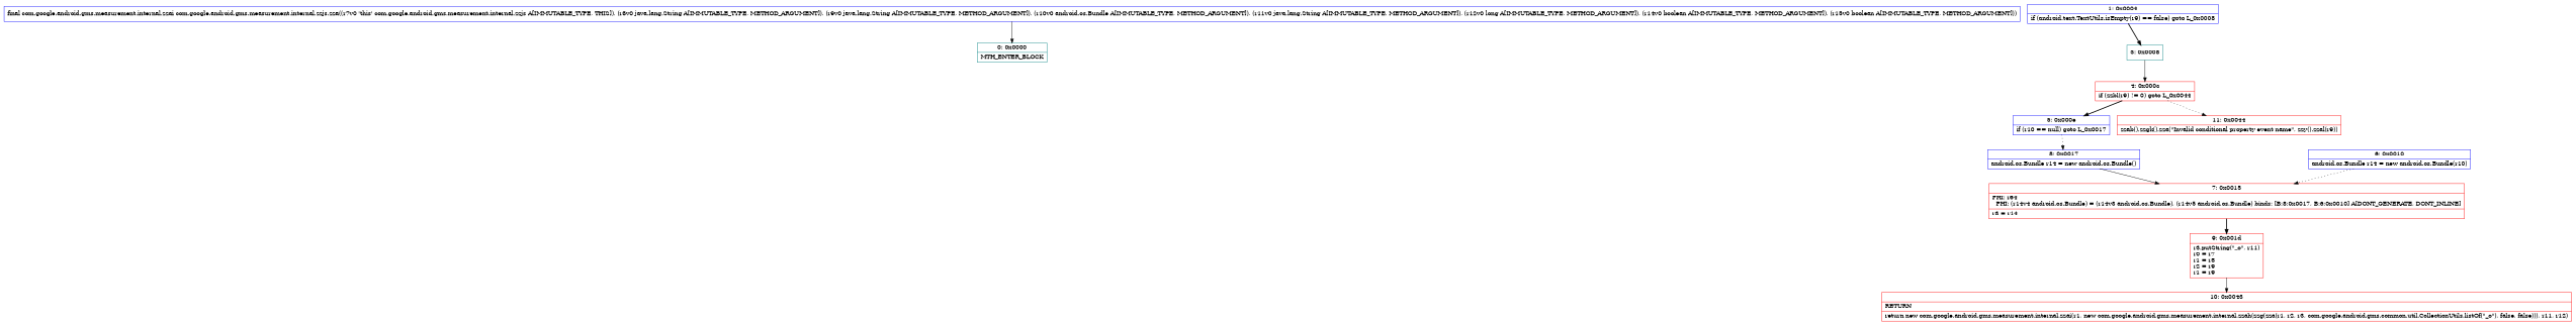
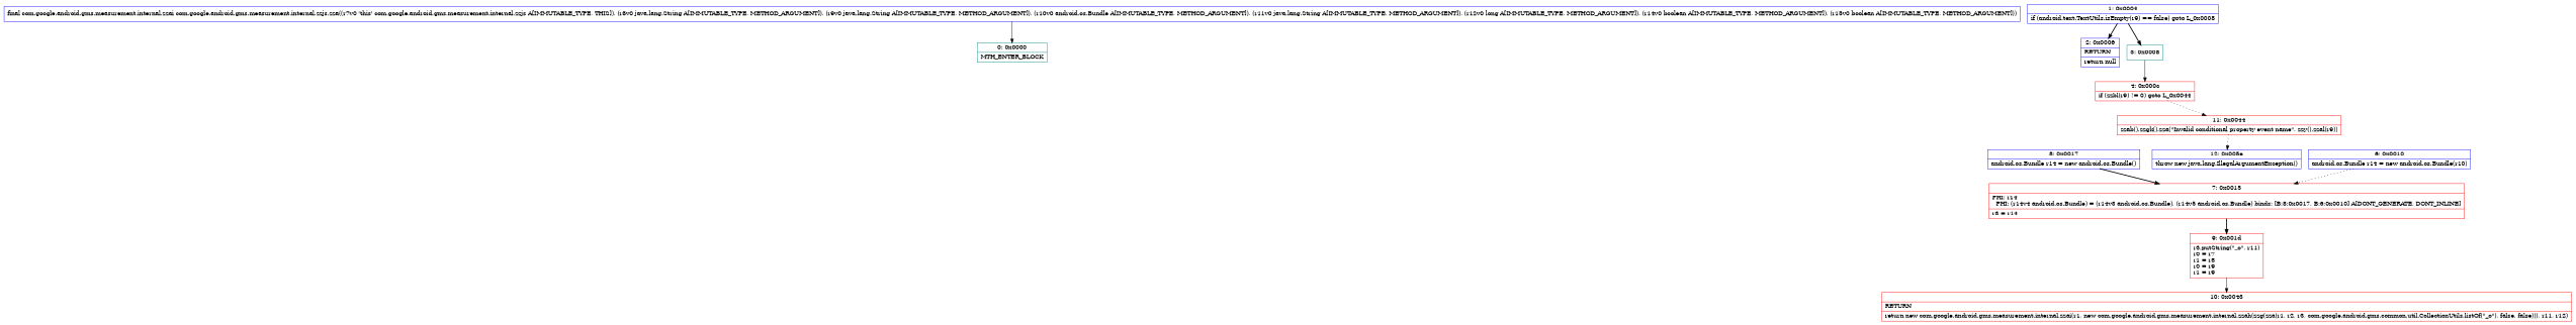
  digraph {
    node [color=blue shape=record]
    edge [style=bold]
    n1 [color=teal label="{0\:\ 0x0000|MTH_ENTER_BLOCK\l}"]
    n2 [label="{1\:\ 0x0004|if (android.text.TextUtils.isEmpty(r9) == false) goto L_0x0008\l}"]
+   n3 [label="{2\:\ 0x0006|RETURN\l|return null\l}"]
    n4 [color=teal label="{3\:\ 0x0008}"]
    n5 [color=red label="{4\:\ 0x000c|if (zzbl(r9) != 0) goto L_0x0044\l}"]
-   n6 [label="{5\:\ 0x000e|if (r10 == null) goto L_0x0017\l}"]
    n7 [color=red label="{11\:\ 0x0044|zzab().zzgk().zza(\"Invalid conditional property event name\", zzy().zzal(r9))\l}"]
    n8 [label="{8\:\ 0x0017|android.os.Bundle r14 = new android.os.Bundle()\l}"]
+   n9 [label="{12\:\ 0x005e|throw new java.lang.IllegalArgumentException()\l}"]
    n10 [label="{6\:\ 0x0010|android.os.Bundle r14 = new android.os.Bundle(r10)\l}"]
-   n11 [color=red label="{7\:\ 0x0015|PHI: r64 \l  PHI: (r14v4 android.os.Bundle) = (r14v3 android.os.Bundle), (r14v5 android.os.Bundle) binds: [B:8:0x0017, B:6:0x0010] A[DONT_GENERATE, DONT_INLINE]\l|r3 = r14\l}"]
-   n12 [color=red label="{9\:\ 0x001d|r3.putString(\"_o\", r11)\lr0 = r7\lr1 = r8\lr2 = r9\lr1 = r9\l}"]
+   n11 [color=red label="{7\:\ 0x0015|PHI: r14 \l  PHI: (r14v4 android.os.Bundle) = (r14v3 android.os.Bundle), (r14v5 android.os.Bundle) binds: [B:8:0x0017, B:6:0x0010] A[DONT_GENERATE, DONT_INLINE]\l|r3 = r14\l}"]
+   n12 [color=red label="{9\:\ 0x001d|r3.putString(\"_o\", r11)\lr0 = r7\lr1 = r8\lr0 = r9\lr1 = r9\l}"]
    n13 [color=red label="{10\:\ 0x0043|RETURN\l|return new com.google.android.gms.measurement.internal.zzai(r1, new com.google.android.gms.measurement.internal.zzah(zzg(zza(r1, r2, r3, com.google.android.gms.common.util.CollectionUtils.listOf(\"_o\"), false, false))), r11, r12)\l}"]
    n14 [label="{final com.google.android.gms.measurement.internal.zzai com.google.android.gms.measurement.internal.zzjs.zza((r7v0 'this' com.google.android.gms.measurement.internal.zzjs A[IMMUTABLE_TYPE, THIS]), (r8v0 java.lang.String A[IMMUTABLE_TYPE, METHOD_ARGUMENT]), (r9v0 java.lang.String A[IMMUTABLE_TYPE, METHOD_ARGUMENT]), (r10v0 android.os.Bundle A[IMMUTABLE_TYPE, METHOD_ARGUMENT]), (r11v0 java.lang.String A[IMMUTABLE_TYPE, METHOD_ARGUMENT]), (r12v0 long A[IMMUTABLE_TYPE, METHOD_ARGUMENT]), (r14v0 boolean A[IMMUTABLE_TYPE, METHOD_ARGUMENT]), (r15v0 boolean A[IMMUTABLE_TYPE, METHOD_ARGUMENT])) }"]
+   n2 -> n3
    n2 -> n4
    n4 -> n5 [style=solid]
-   n5 -> n6
    n5 -> n7 [style=dotted]
-   n6 -> n8 [style=dotted]
-   n8 -> n11 [style=solid]
+   n7 -> n9 [style=dotted]
+   n8 -> n11
    n10 -> n11 [style=dotted]
    n11 -> n12
    n12 -> n13 [style=solid]
    n14 -> n1 [style=solid]
  }
